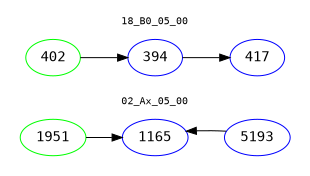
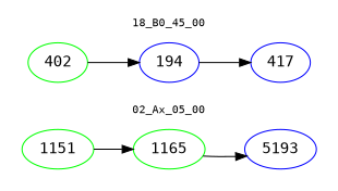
  digraph {
    fontname="DejaVu Sans Mono"
    rankdir=LR
    node [color=blue fontname="DejaVu Sans Mono"]
    edge [color=black fontname="DejaVu Sans Mono"]
-   n1 [color=green label=1951]
-   n2 [label=1165]
+   n1 [color=green label=1151]
+   n2 [color=green label=1165]
    n3 [label=5193]
    n4 [color=green label=402]
-   n5 [label=394]
+   n5 [label=194]
    n6 [label=417]
    subgraph cluster_1 {
      color=white
      fontsize=10
      label="02_Ax_05_00"
      n1
      n2
      n3
    }
    subgraph cluster_2 {
      color=white
      fontsize=10
-     label="18_B0_05_00"
+     label="18_B0_45_00"
      n4
      n5
      n6
    }
    n1 -> n2
-   n3 -> n2
+   n2 -> n3
    n4 -> n5
    n5 -> n6
  }
